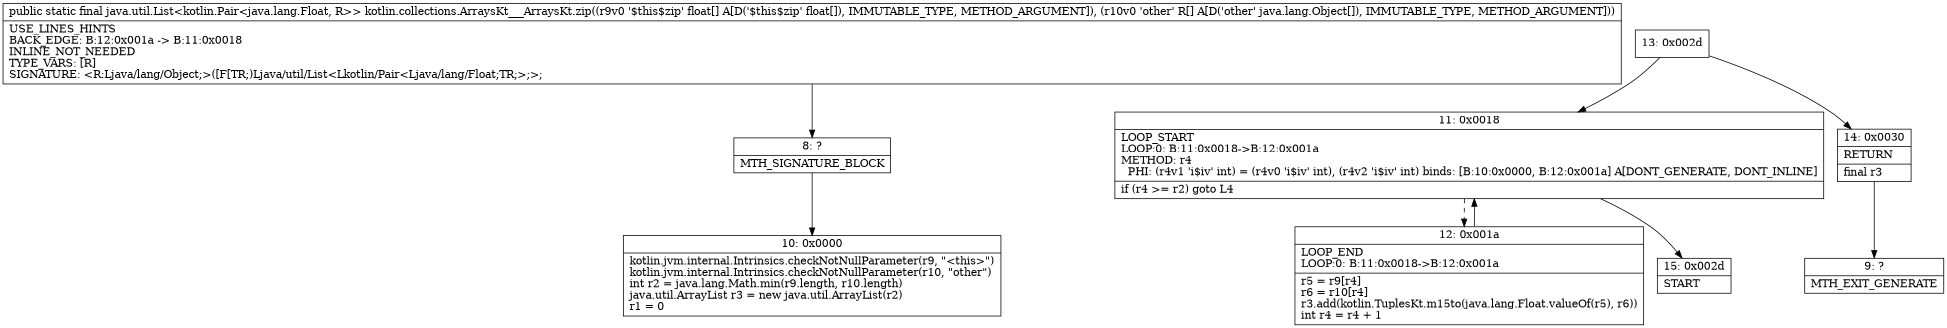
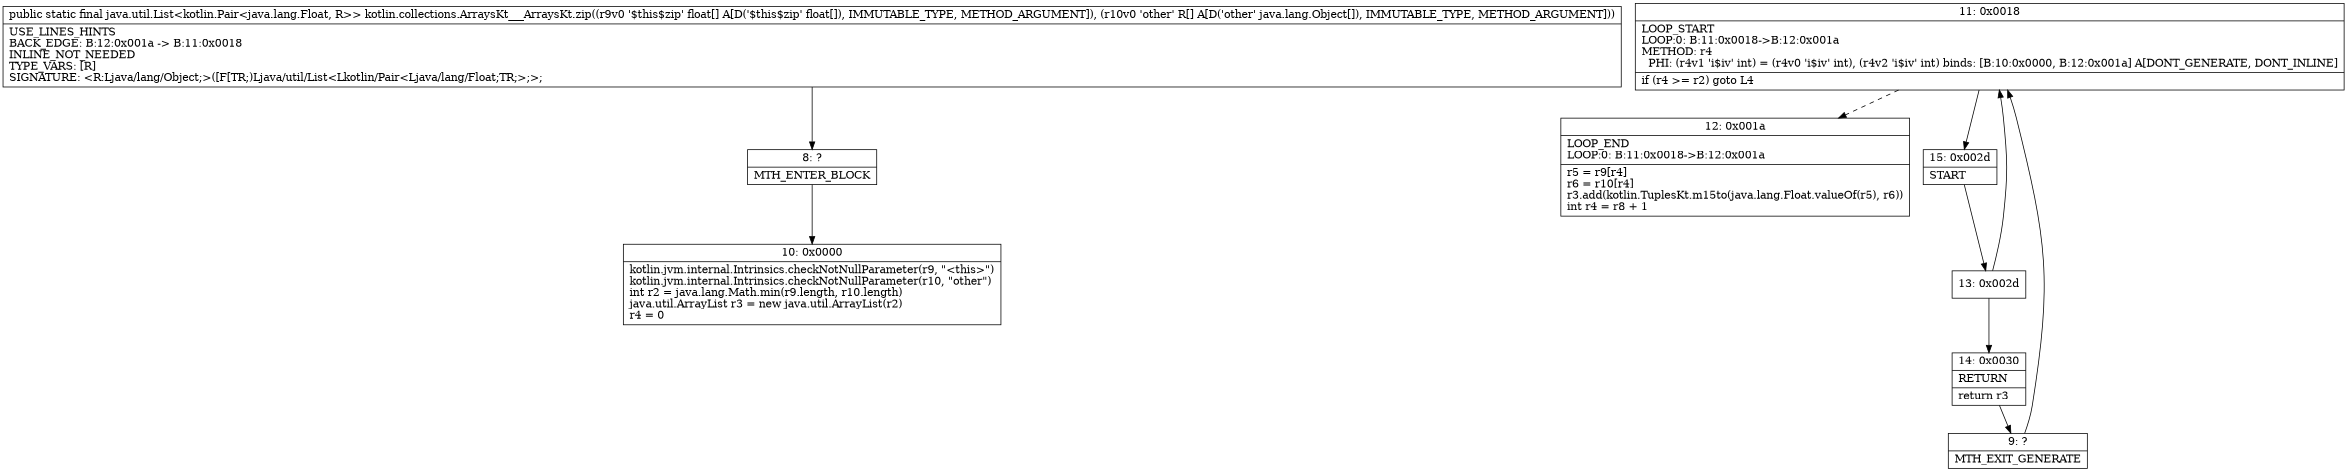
  digraph {
    node [shape=record]
-   n1 [label="{8\:\ ?|MTH_SIGNATURE_BLOCK\l}"]
-   n2 [label="{10\:\ 0x0000|kotlin.jvm.internal.Intrinsics.checkNotNullParameter(r9, \"\<this\>\")\lkotlin.jvm.internal.Intrinsics.checkNotNullParameter(r10, \"other\")\lint r2 = java.lang.Math.min(r9.length, r10.length)\ljava.util.ArrayList r3 = new java.util.ArrayList(r2)\lr1 = 0\l}"]
+   n1 [label="{8\:\ ?|MTH_ENTER_BLOCK\l}"]
+   n2 [label="{10\:\ 0x0000|kotlin.jvm.internal.Intrinsics.checkNotNullParameter(r9, \"\<this\>\")\lkotlin.jvm.internal.Intrinsics.checkNotNullParameter(r10, \"other\")\lint r2 = java.lang.Math.min(r9.length, r10.length)\ljava.util.ArrayList r3 = new java.util.ArrayList(r2)\lr4 = 0\l}"]
    n3 [label="{11\:\ 0x0018|LOOP_START\lLOOP:0: B:11:0x0018\-\>B:12:0x001a\lMETHOD: r4 \l  PHI: (r4v1 'i$iv' int) = (r4v0 'i$iv' int), (r4v2 'i$iv' int) binds: [B:10:0x0000, B:12:0x001a] A[DONT_GENERATE, DONT_INLINE]\l|if (r4 \>= r2) goto L4\l}"]
-   n4 [label="{12\:\ 0x001a|LOOP_END\lLOOP:0: B:11:0x0018\-\>B:12:0x001a\l|r5 = r9[r4]\lr6 = r10[r4]\lr3.add(kotlin.TuplesKt.m15to(java.lang.Float.valueOf(r5), r6))\lint r4 = r4 + 1\l}"]
+   n4 [label="{12\:\ 0x001a|LOOP_END\lLOOP:0: B:11:0x0018\-\>B:12:0x001a\l|r5 = r9[r4]\lr6 = r10[r4]\lr3.add(kotlin.TuplesKt.m15to(java.lang.Float.valueOf(r5), r6))\lint r4 = r8 + 1\l}"]
    n5 [label="{15\:\ 0x002d|START\l}"]
    n6 [label="{13\:\ 0x002d}"]
-   n7 [label="{14\:\ 0x0030|RETURN\l|final r3\l}"]
+   n7 [label="{14\:\ 0x0030|RETURN\l|return r3\l}"]
    n8 [label="{9\:\ ?|MTH_EXIT_GENERATE\l}"]
    n9 [label="{public static final java.util.List\<kotlin.Pair\<java.lang.Float, R\>\> kotlin.collections.ArraysKt___ArraysKt.zip((r9v0 '$this$zip' float[] A[D('$this$zip' float[]), IMMUTABLE_TYPE, METHOD_ARGUMENT]), (r10v0 'other' R[] A[D('other' java.lang.Object[]), IMMUTABLE_TYPE, METHOD_ARGUMENT]))  | USE_LINES_HINTS\lBACK_EDGE: B:12:0x001a \-\> B:11:0x0018\lINLINE_NOT_NEEDED\lTYPE_VARS: [R]\lSIGNATURE: \<R:Ljava\/lang\/Object;\>([F[TR;)Ljava\/util\/List\<Lkotlin\/Pair\<Ljava\/lang\/Float;TR;\>;\>;\l}"]
    n1 -> n2
    n3 -> n4 [style=dashed]
    n3 -> n5
-   n4 -> n3
+   n8 -> n3
+   n5 -> n6
    n6 -> n3
    n6 -> n7
    n7 -> n8
    n9 -> n1
  }
